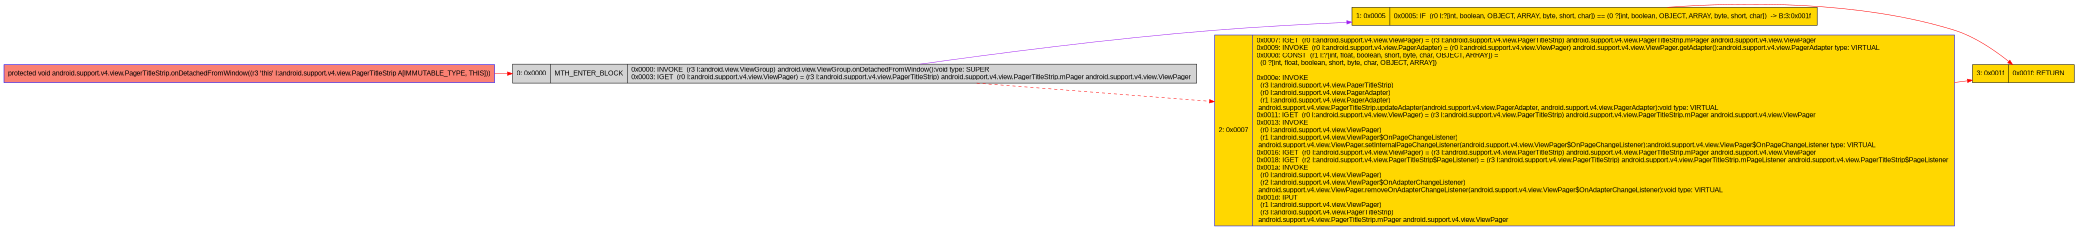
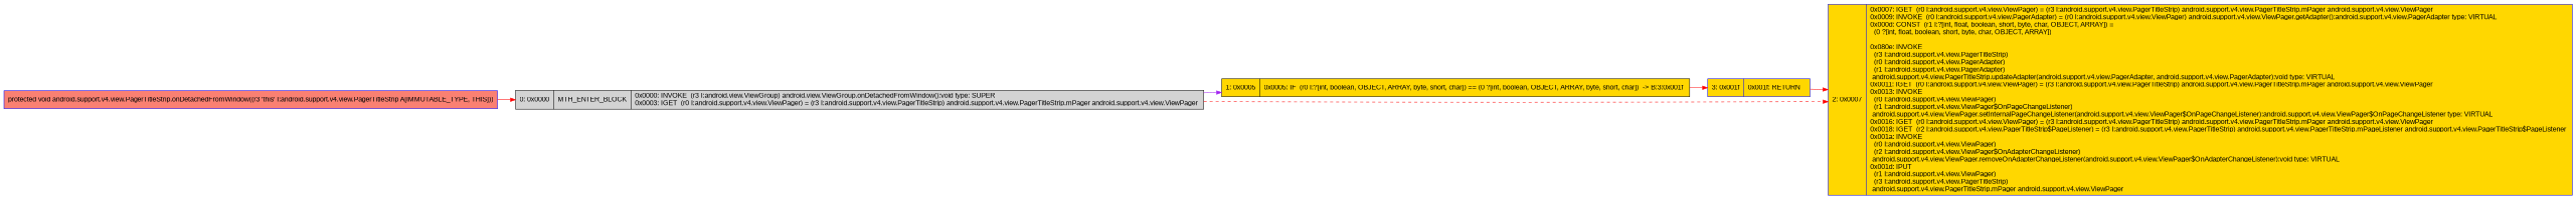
  digraph {
    fontname="Liberation Sans"
    rankdir=LR
    node [color=blue fillcolor=gold fontname="Liberation Sans" shape=record style=filled]
    edge [color=red fontname="Liberation Sans"]
    n1 [color=black fillcolor=lightgrey label="{0\:\ 0x0000|MTH_ENTER_BLOCK\l|0x0000: INVOKE  (r3 I:android.view.ViewGroup) android.view.ViewGroup.onDetachedFromWindow():void type: SUPER \l0x0003: IGET  (r0 I:android.support.v4.view.ViewPager) = (r3 I:android.support.v4.view.PagerTitleStrip) android.support.v4.view.PagerTitleStrip.mPager android.support.v4.view.ViewPager \l}"]
    n2 [color=black label="{1\:\ 0x0005|0x0005: IF  (r0 I:?[int, boolean, OBJECT, ARRAY, byte, short, char]) == (0 ?[int, boolean, OBJECT, ARRAY, byte, short, char])  \-\> B:3:0x001f \l}"]
-   n3 [label="{2\:\ 0x0007|0x0007: IGET  (r0 I:android.support.v4.view.ViewPager) = (r3 I:android.support.v4.view.PagerTitleStrip) android.support.v4.view.PagerTitleStrip.mPager android.support.v4.view.ViewPager \l0x0009: INVOKE  (r0 I:android.support.v4.view.PagerAdapter) = (r0 I:android.support.v4.view.ViewPager) android.support.v4.view.ViewPager.getAdapter():android.support.v4.view.PagerAdapter type: VIRTUAL \l0x000d: CONST  (r1 I:?[int, float, boolean, short, byte, char, OBJECT, ARRAY]) = \l  (0 ?[int, float, boolean, short, byte, char, OBJECT, ARRAY])\l \l0x000e: INVOKE  \l  (r3 I:android.support.v4.view.PagerTitleStrip)\l  (r0 I:android.support.v4.view.PagerAdapter)\l  (r1 I:android.support.v4.view.PagerAdapter)\l android.support.v4.view.PagerTitleStrip.updateAdapter(android.support.v4.view.PagerAdapter, android.support.v4.view.PagerAdapter):void type: VIRTUAL \l0x0011: IGET  (r0 I:android.support.v4.view.ViewPager) = (r3 I:android.support.v4.view.PagerTitleStrip) android.support.v4.view.PagerTitleStrip.mPager android.support.v4.view.ViewPager \l0x0013: INVOKE  \l  (r0 I:android.support.v4.view.ViewPager)\l  (r1 I:android.support.v4.view.ViewPager$OnPageChangeListener)\l android.support.v4.view.ViewPager.setInternalPageChangeListener(android.support.v4.view.ViewPager$OnPageChangeListener):android.support.v4.view.ViewPager$OnPageChangeListener type: VIRTUAL \l0x0016: IGET  (r0 I:android.support.v4.view.ViewPager) = (r3 I:android.support.v4.view.PagerTitleStrip) android.support.v4.view.PagerTitleStrip.mPager android.support.v4.view.ViewPager \l0x0018: IGET  (r2 I:android.support.v4.view.PagerTitleStrip$PageListener) = (r3 I:android.support.v4.view.PagerTitleStrip) android.support.v4.view.PagerTitleStrip.mPageListener android.support.v4.view.PagerTitleStrip$PageListener \l0x001a: INVOKE  \l  (r0 I:android.support.v4.view.ViewPager)\l  (r2 I:android.support.v4.view.ViewPager$OnAdapterChangeListener)\l android.support.v4.view.ViewPager.removeOnAdapterChangeListener(android.support.v4.view.ViewPager$OnAdapterChangeListener):void type: VIRTUAL \l0x001d: IPUT  \l  (r1 I:android.support.v4.view.ViewPager)\l  (r3 I:android.support.v4.view.PagerTitleStrip)\l android.support.v4.view.PagerTitleStrip.mPager android.support.v4.view.ViewPager \l}"]
-   n4 [color=black label="{3\:\ 0x001f|0x001f: RETURN   \l}"]
+   n3 [label="{2\:\ 0x0007|0x0007: IGET  (r0 I:android.support.v4.view.ViewPager) = (r3 I:android.support.v4.view.PagerTitleStrip) android.support.v4.view.PagerTitleStrip.mPager android.support.v4.view.ViewPager \l0x0009: INVOKE  (r0 I:android.support.v4.view.PagerAdapter) = (r0 I:android.support.v4.view.ViewPager) android.support.v4.view.ViewPager.getAdapter():android.support.v4.view.PagerAdapter type: VIRTUAL \l0x000d: CONST  (r1 I:?[int, float, boolean, short, byte, char, OBJECT, ARRAY]) = \l  (0 ?[int, float, boolean, short, byte, char, OBJECT, ARRAY])\l \l0x080e: INVOKE  \l  (r3 I:android.support.v4.view.PagerTitleStrip)\l  (r0 I:android.support.v4.view.PagerAdapter)\l  (r1 I:android.support.v4.view.PagerAdapter)\l android.support.v4.view.PagerTitleStrip.updateAdapter(android.support.v4.view.PagerAdapter, android.support.v4.view.PagerAdapter):void type: VIRTUAL \l0x0011: IGET  (r0 I:android.support.v4.view.ViewPager) = (r3 I:android.support.v4.view.PagerTitleStrip) android.support.v4.view.PagerTitleStrip.mPager android.support.v4.view.ViewPager \l0x0013: INVOKE  \l  (r0 I:android.support.v4.view.ViewPager)\l  (r1 I:android.support.v4.view.ViewPager$OnPageChangeListener)\l android.support.v4.view.ViewPager.setInternalPageChangeListener(android.support.v4.view.ViewPager$OnPageChangeListener):android.support.v4.view.ViewPager$OnPageChangeListener type: VIRTUAL \l0x0016: IGET  (r0 I:android.support.v4.view.ViewPager) = (r3 I:android.support.v4.view.PagerTitleStrip) android.support.v4.view.PagerTitleStrip.mPager android.support.v4.view.ViewPager \l0x0018: IGET  (r2 I:android.support.v4.view.PagerTitleStrip$PageListener) = (r3 I:android.support.v4.view.PagerTitleStrip) android.support.v4.view.PagerTitleStrip.mPageListener android.support.v4.view.PagerTitleStrip$PageListener \l0x001a: INVOKE  \l  (r0 I:android.support.v4.view.ViewPager)\l  (r2 I:android.support.v4.view.ViewPager$OnAdapterChangeListener)\l android.support.v4.view.ViewPager.removeOnAdapterChangeListener(android.support.v4.view.ViewPager$OnAdapterChangeListener):void type: VIRTUAL \l0x001d: IPUT  \l  (r1 I:android.support.v4.view.ViewPager)\l  (r3 I:android.support.v4.view.PagerTitleStrip)\l android.support.v4.view.PagerTitleStrip.mPager android.support.v4.view.ViewPager \l}"]
+   n4 [label="{3\:\ 0x001f|0x001f: RETURN   \l}"]
    n5 [fillcolor=salmon label="{protected void android.support.v4.view.PagerTitleStrip.onDetachedFromWindow((r3 'this' I:android.support.v4.view.PagerTitleStrip A[IMMUTABLE_TYPE, THIS])) }"]
    n1 -> n2 [color=purple]
    n1 -> n3 [style=dashed]
    n2 -> n4
-   n3 -> n4
+   n4 -> n3
    n5 -> n1
  }
